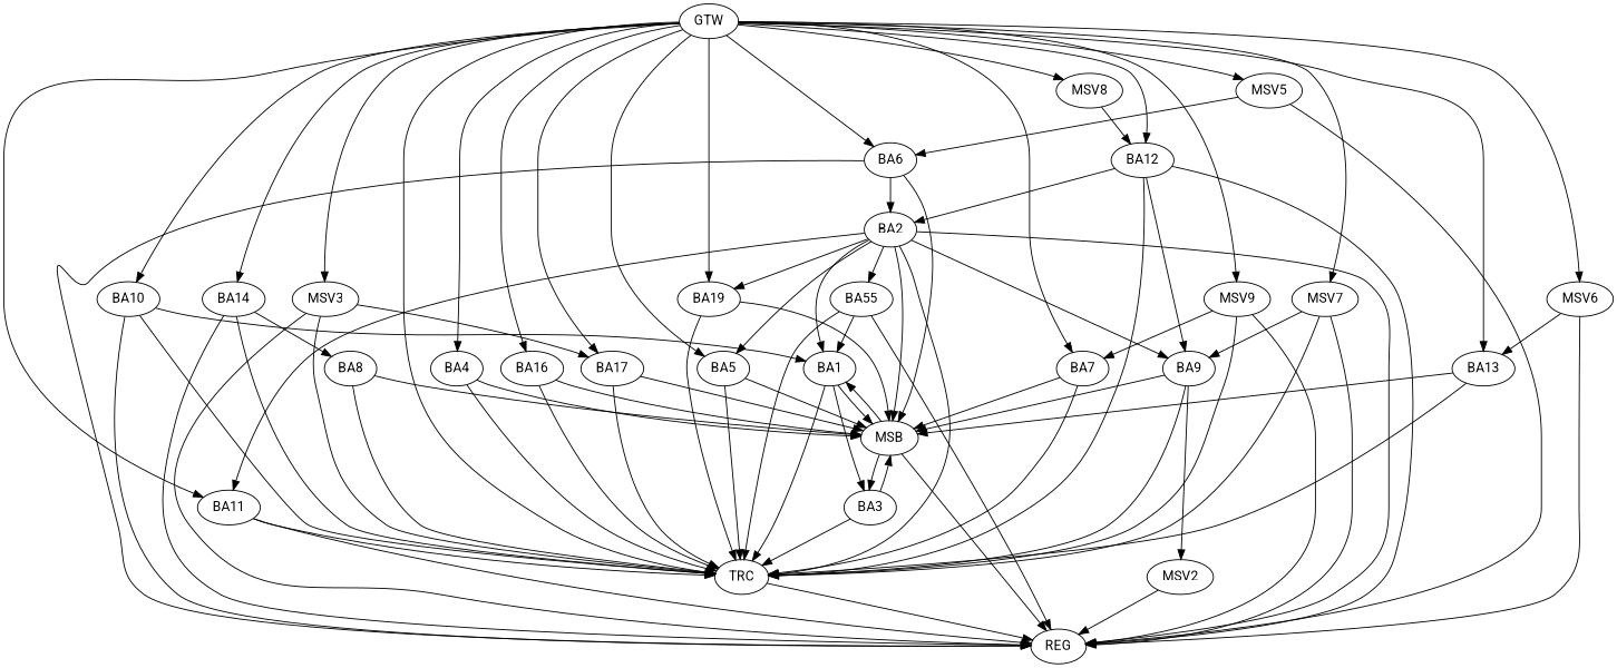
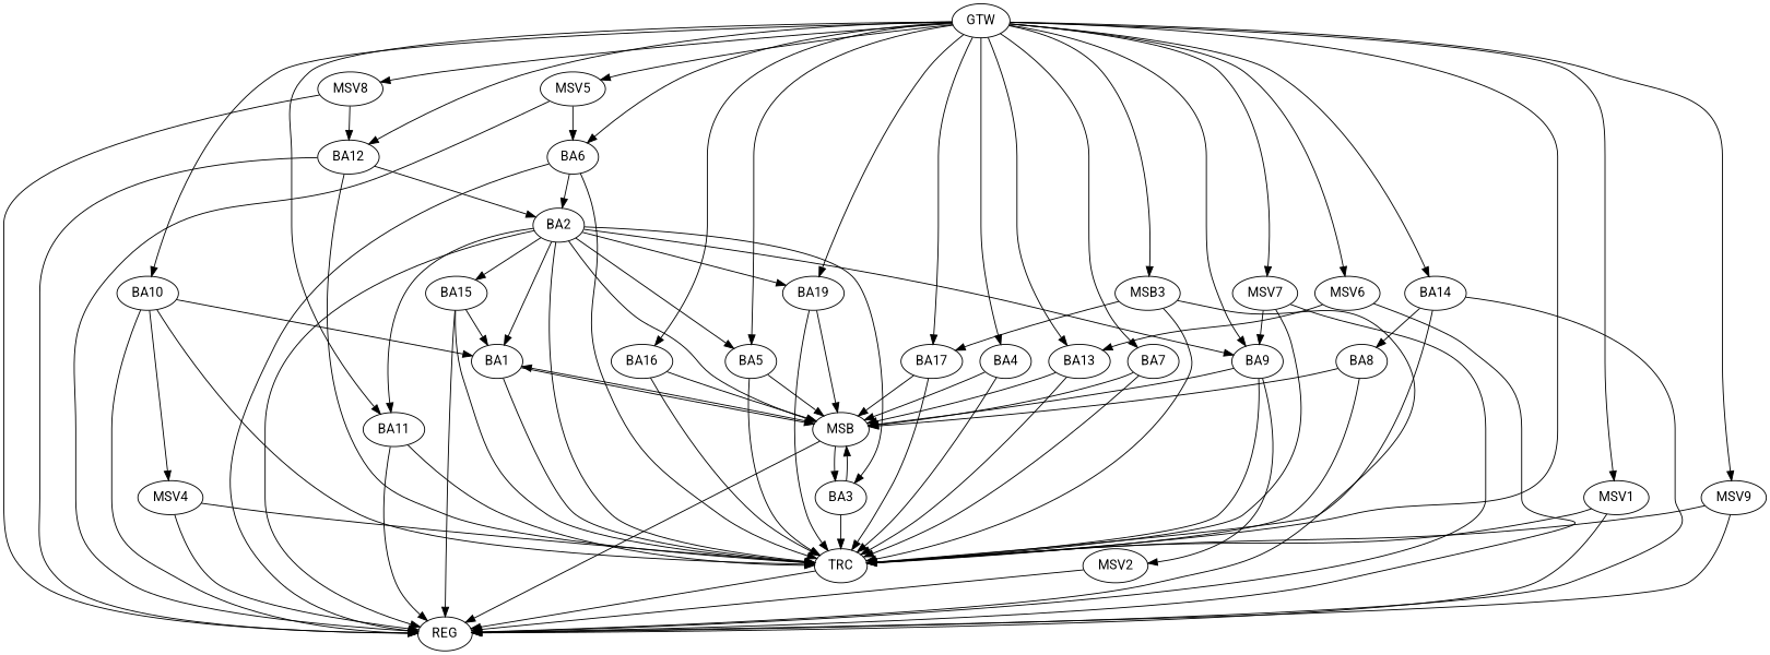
  strict digraph {
    fontname=Roboto
    node [fontname=Roboto]
    edge [fontname=Roboto]
    n1 [label=BA1]
    n2 [label=MSB]
    n3 [label=TRC]
    n4 [label=BA3]
    n5 [label=REG]
    n6 [label=BA2]
    n7 [label=BA5]
    n8 [label=BA9]
    n9 [label=BA11]
-   n10 [label=BA55]
+   n10 [label=BA15]
    n11 [label=BA19]
    n12 [label=MSV2]
    n13 [label=BA4]
    n14 [label=BA6]
    n15 [label=BA7]
    n16 [label=BA8]
    n17 [label=BA10]
+   n18 [label=MSV4]
    n19 [label=BA12]
    n20 [label=BA13]
    n21 [label=BA14]
    n22 [label=BA16]
    n23 [label=BA17]
    n24 [label=GTW]
-   n26 [label=MSV3]
+   n25 [label=MSV1]
+   n26 [label=MSB3]
    n27 [label=MSV5]
    n28 [label=MSV6]
    n29 [label=MSV7]
    n30 [label=MSV8]
    n31 [label=MSV9]
    n1 -> n2
    n1 -> n3
    n2 -> n1
    n2 -> n4
    n2 -> n5
    n3 -> n5
    n4 -> n2
    n4 -> n3
    n6 -> n1
    n6 -> n2
    n6 -> n3
-   n1 -> n4
+   n6 -> n4
    n6 -> n5
    n6 -> n7
    n6 -> n8
    n6 -> n9
    n6 -> n10
    n6 -> n11
    n7 -> n2
    n7 -> n3
    n8 -> n2
    n8 -> n3
    n8 -> n12
    n9 -> n3
    n9 -> n5
    n10 -> n1
    n10 -> n3
    n10 -> n5
    n11 -> n2
    n11 -> n3
    n12 -> n5
    n13 -> n2
    n13 -> n3
-   n14 -> n2
+   n14 -> n3
    n14 -> n5
    n14 -> n6
    n15 -> n2
    n15 -> n3
    n16 -> n2
    n16 -> n3
    n17 -> n1
    n17 -> n3
    n17 -> n5
+   n17 -> n18
+   n18 -> n3
+   n18 -> n5
    n19 -> n3
    n19 -> n5
    n19 -> n6
    n20 -> n2
    n20 -> n3
    n21 -> n3
    n21 -> n5
    n21 -> n16
    n22 -> n2
    n22 -> n3
    n23 -> n2
    n23 -> n3
    n24 -> n3
    n24 -> n7
-   n19 -> n8
+   n24 -> n8
    n24 -> n9
    n24 -> n11
    n24 -> n13
    n24 -> n14
    n24 -> n15
    n24 -> n17
    n24 -> n19
    n24 -> n20
    n24 -> n21
    n24 -> n22
    n24 -> n23
+   n24 -> n25
    n24 -> n26
    n24 -> n27
    n24 -> n28
    n24 -> n29
    n24 -> n30
    n24 -> n31
+   n25 -> n3
+   n25 -> n5
    n26 -> n3
    n26 -> n5
    n26 -> n23
    n27 -> n5
    n27 -> n14
    n28 -> n5
    n28 -> n20
    n29 -> n3
    n29 -> n5
    n29 -> n8
+   n30 -> n5
    n30 -> n19
    n31 -> n3
    n31 -> n5
-   n31 -> n15
  }
